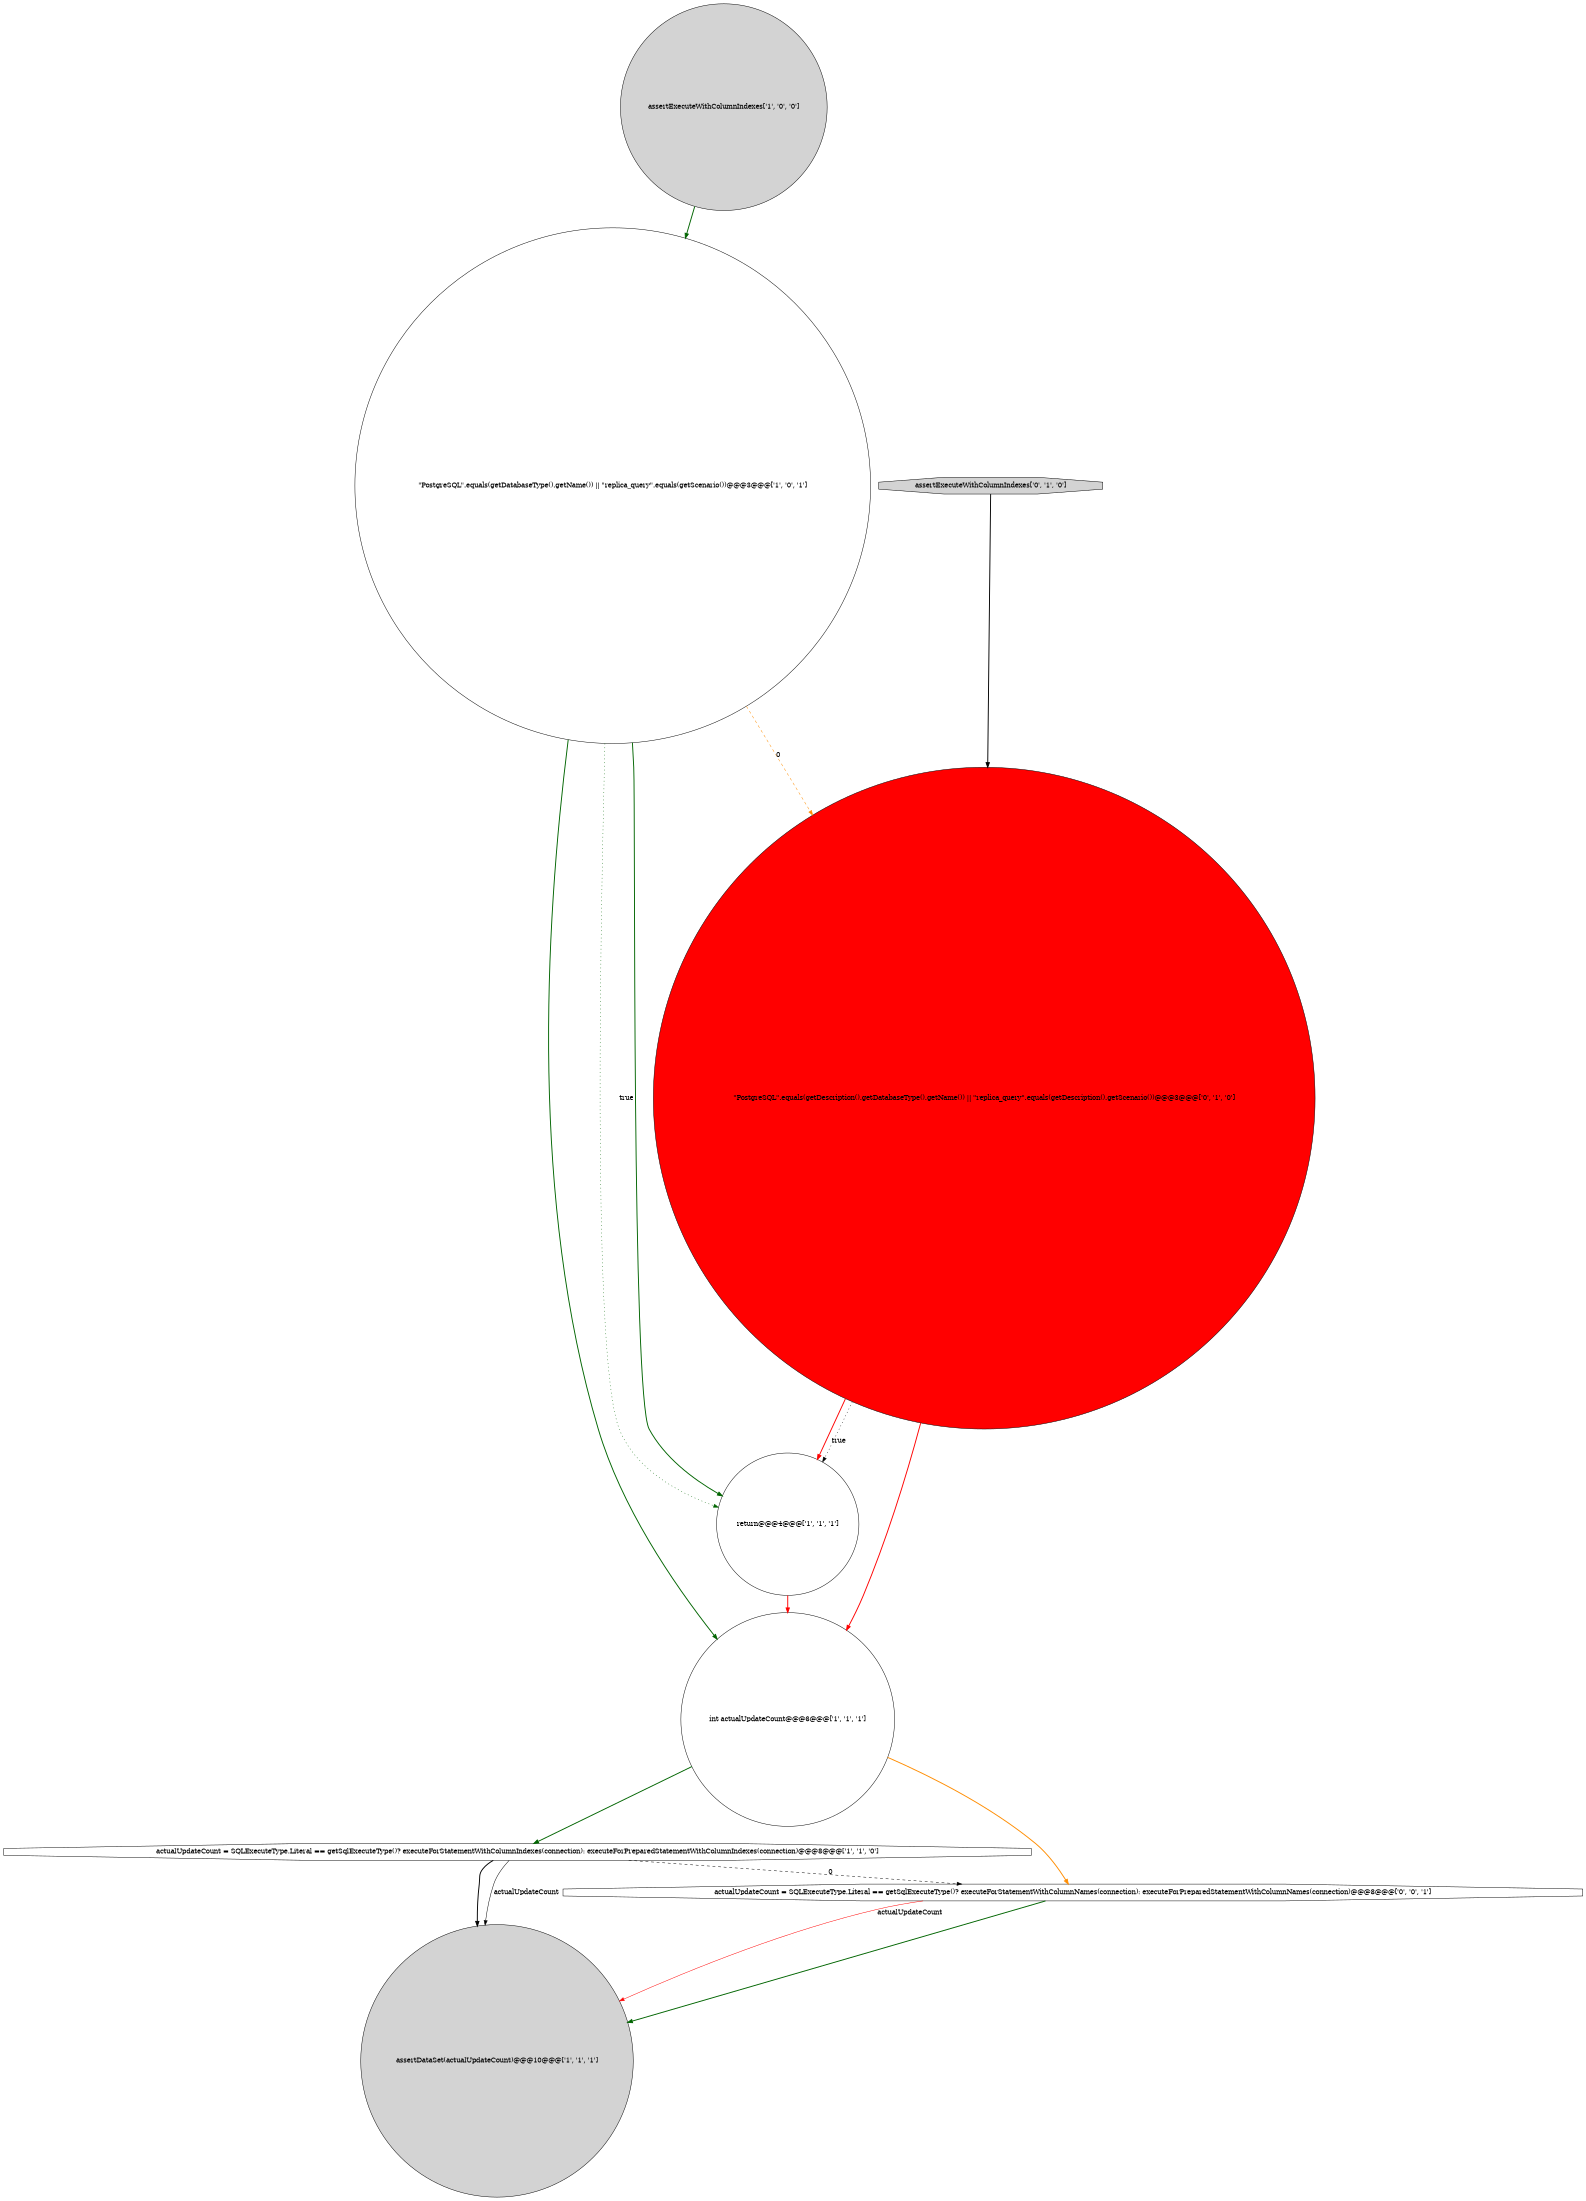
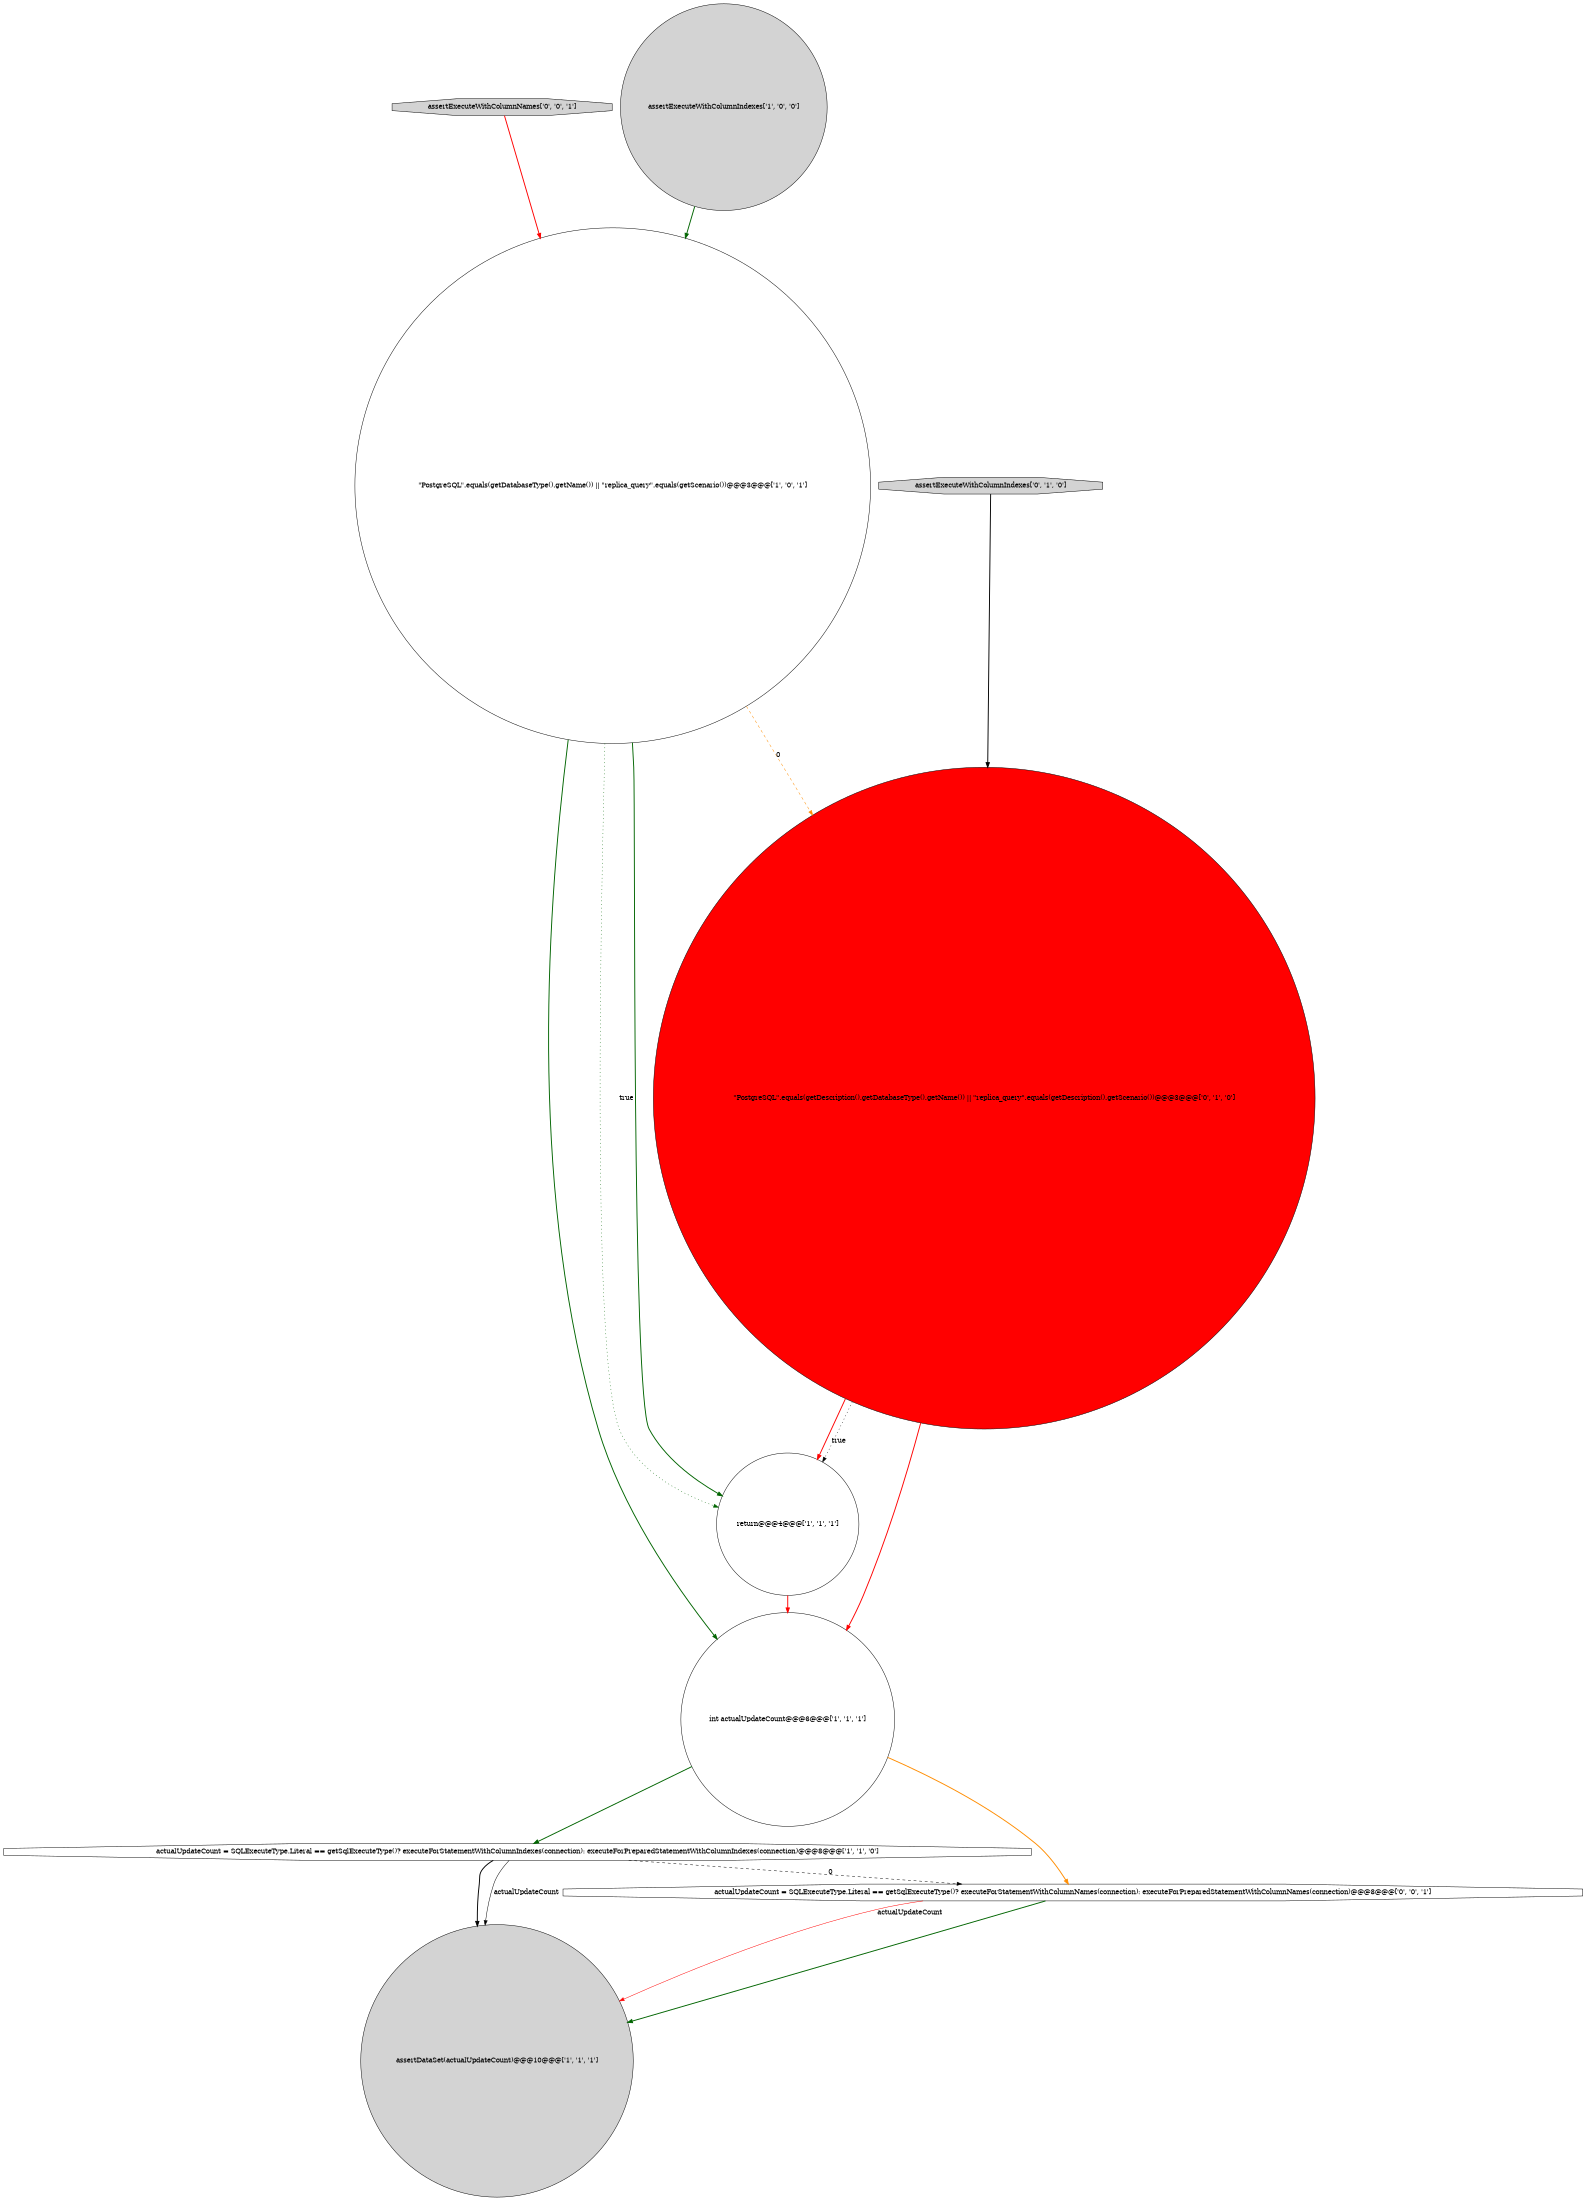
  digraph {
    node [fillcolor=white shape=circle style=filled]
    edge [color=darkgreen style=bold]
+   n1 [fillcolor=lightgray label="assertExecuteWithColumnNames['0', '0', '1']" shape=octagon]
    n2 [label="\"PostgreSQL\".equals(getDatabaseType().getName()) || \"replica_query\".equals(getScenario())@@@3@@@['1', '0', '1']"]
    n3 [fillcolor=red label="\"PostgreSQL\".equals(getDescription().getDatabaseType().getName()) || \"replica_query\".equals(getDescription().getScenario())@@@3@@@['0', '1', '0']"]
    n4 [label="int actualUpdateCount@@@6@@@['1', '1', '1']"]
    n5 [label="return@@@4@@@['1', '1', '1']"]
    n6 [fillcolor=lightgray label="assertExecuteWithColumnIndexes['1', '0', '0']"]
    n7 [label="actualUpdateCount = SQLExecuteType.Literal == getSqlExecuteType()? executeForStatementWithColumnIndexes(connection): executeForPreparedStatementWithColumnIndexes(connection)@@@8@@@['1', '1', '0']" shape=octagon]
    n8 [label="actualUpdateCount = SQLExecuteType.Literal == getSqlExecuteType()? executeForStatementWithColumnNames(connection): executeForPreparedStatementWithColumnNames(connection)@@@8@@@['0', '0', '1']" shape=octagon]
    n9 [fillcolor=lightgray label="assertDataSet(actualUpdateCount)@@@10@@@['1', '1', '1']"]
    n10 [fillcolor=lightgray label="assertExecuteWithColumnIndexes['0', '1', '0']" shape=octagon]
+   n1 -> n2 [color=red]
    n2 -> n3 [color=darkorange label=0 style=dashed]
    n2 -> n4
    n2 -> n5 [label=true style=dotted]
    n2 -> n5
    n3 -> n4 [color=red]
    n3 -> n5 [color=red]
    n3 -> n5 [color=black label=true style=dotted]
    n4 -> n7
    n4 -> n8 [color=darkorange]
    n5 -> n4 [color=red]
    n6 -> n2
    n7 -> n8 [color=black label=0 style=dashed]
    n7 -> n9 [color=black]
    n7 -> n9 [color=black label=actualUpdateCount style=solid]
    n8 -> n9 [color=red label=actualUpdateCount style=solid]
    n8 -> n9
    n10 -> n3 [color=black]
  }
